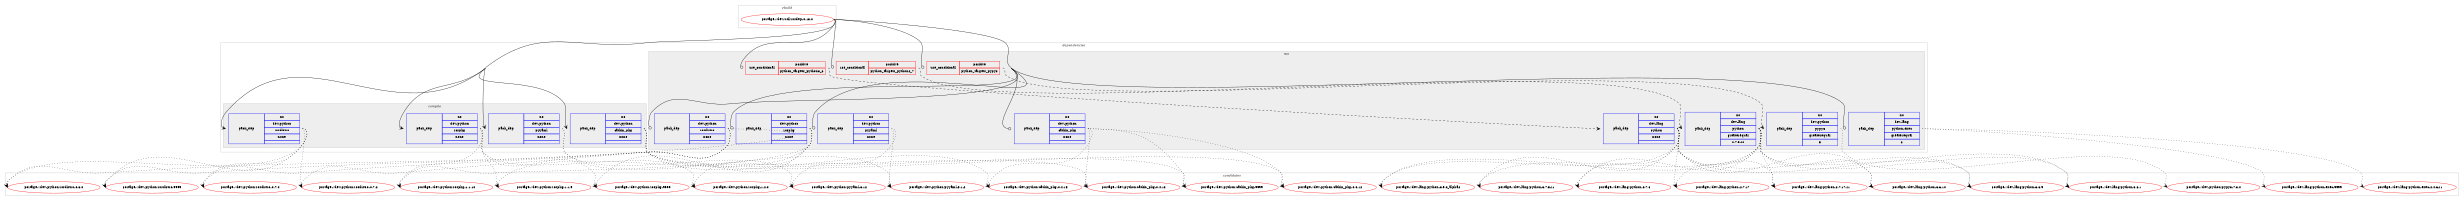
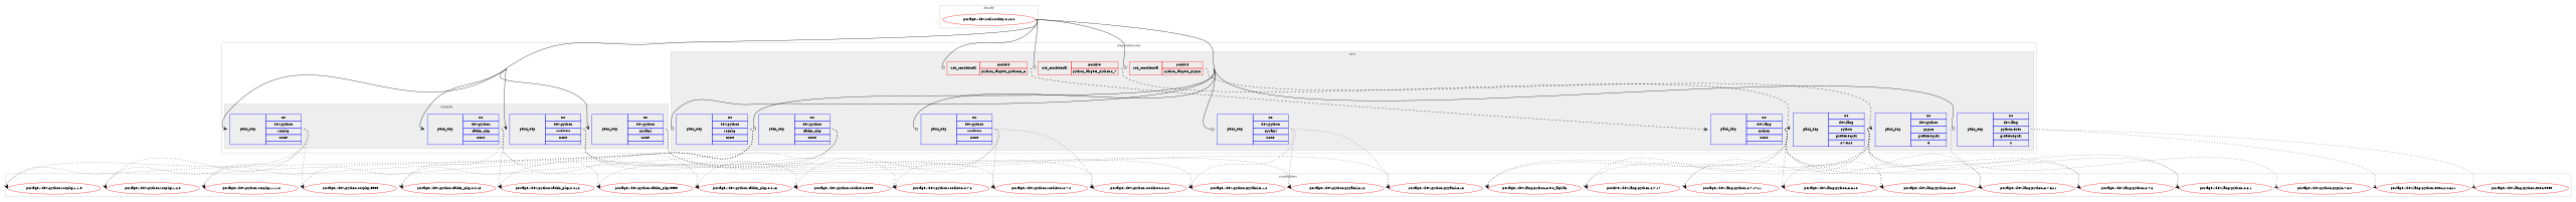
  digraph {
    compound=true
    concentrate=true
    fontname="DejaVu Serif"
    fontsize=10
    newrank=true
    rankdir=TB
    ranksep=1.5
    node [color=red fontname="DejaVu Serif" fontsize=10]
    edge [arrowhead=vee fontname="DejaVu Serif" headport=w style=dotted tailport=e weight=100]
    n1 [label="portage://dev-util/rosdep-0.13.0" width=4]
    n2 [color=blue label=<<TABLE BORDER="0" CELLBORDER="1" CELLSPACING="0" CELLPADDING="4" WIDTH="220"><TR><TD ROWSPAN="6" CELLPADDING="30">pack_dep</TD></TR><TR><TD WIDTH="110">no</TD></TR><TR><TD>dev-python</TD></TR><TR><TD>catkin_pkg</TD></TR><TR><TD>none</TD></TR><TR><TD></TD></TR></TABLE>> shape=none]
    n3 [color=blue label=<<TABLE BORDER="0" CELLBORDER="1" CELLSPACING="0" CELLPADDING="4" WIDTH="220"><TR><TD ROWSPAN="6" CELLPADDING="30">pack_dep</TD></TR><TR><TD WIDTH="110">no</TD></TR><TR><TD>dev-python</TD></TR><TR><TD>pyyaml</TD></TR><TR><TD>none</TD></TR><TR><TD></TD></TR></TABLE>> shape=none]
    n4 [color=blue label=<<TABLE BORDER="0" CELLBORDER="1" CELLSPACING="0" CELLPADDING="4" WIDTH="220"><TR><TD ROWSPAN="6" CELLPADDING="30">pack_dep</TD></TR><TR><TD WIDTH="110">no</TD></TR><TR><TD>dev-python</TD></TR><TR><TD>rosdistro</TD></TR><TR><TD>none</TD></TR><TR><TD></TD></TR></TABLE>> shape=none]
    n5 [color=blue label=<<TABLE BORDER="0" CELLBORDER="1" CELLSPACING="0" CELLPADDING="4" WIDTH="220"><TR><TD ROWSPAN="6" CELLPADDING="30">pack_dep</TD></TR><TR><TD WIDTH="110">no</TD></TR><TR><TD>dev-python</TD></TR><TR><TD>rospkg</TD></TR><TR><TD>none</TD></TR><TR><TD></TD></TR></TABLE>> shape=none]
    n6 [color=blue label=<<TABLE BORDER="0" CELLBORDER="1" CELLSPACING="0" CELLPADDING="4" WIDTH="220"><TR><TD ROWSPAN="6" CELLPADDING="30">pack_dep</TD></TR><TR><TD WIDTH="110">no</TD></TR><TR><TD>dev-python</TD></TR><TR><TD>pypy3</TD></TR><TR><TD>greaterequal</TD></TR><TR><TD>5</TD></TR></TABLE>> shape=none]
    n7 [label=<<TABLE BORDER="0" CELLBORDER="1" CELLSPACING="0" CELLPADDING="4"><TR><TD ROWSPAN="3" CELLPADDING="10">use_conditional</TD></TR><TR><TD>positive</TD></TR><TR><TD>python_targets_pypy3</TD></TR></TABLE>> shape=none]
    n8 [color=blue label=<<TABLE BORDER="0" CELLBORDER="1" CELLSPACING="0" CELLPADDING="4" WIDTH="220"><TR><TD ROWSPAN="6" CELLPADDING="30">pack_dep</TD></TR><TR><TD WIDTH="110">no</TD></TR><TR><TD>dev-lang</TD></TR><TR><TD>python</TD></TR><TR><TD>greaterequal</TD></TR><TR><TD>2.7.5-r2</TD></TR></TABLE>> shape=none]
    n9 [label=<<TABLE BORDER="0" CELLBORDER="1" CELLSPACING="0" CELLPADDING="4"><TR><TD ROWSPAN="3" CELLPADDING="10">use_conditional</TD></TR><TR><TD>positive</TD></TR><TR><TD>python_targets_python2_7</TD></TR></TABLE>> shape=none]
    n10 [color=blue label=<<TABLE BORDER="0" CELLBORDER="1" CELLSPACING="0" CELLPADDING="4" WIDTH="220"><TR><TD ROWSPAN="6" CELLPADDING="30">pack_dep</TD></TR><TR><TD WIDTH="110">no</TD></TR><TR><TD>dev-lang</TD></TR><TR><TD>python</TD></TR><TR><TD>none</TD></TR><TR><TD></TD></TR></TABLE>> shape=none]
    n11 [label=<<TABLE BORDER="0" CELLBORDER="1" CELLSPACING="0" CELLPADDING="4"><TR><TD ROWSPAN="3" CELLPADDING="10">use_conditional</TD></TR><TR><TD>positive</TD></TR><TR><TD>python_targets_python3_6</TD></TR></TABLE>> shape=none]
    n12 [color=blue label=<<TABLE BORDER="0" CELLBORDER="1" CELLSPACING="0" CELLPADDING="4" WIDTH="220"><TR><TD ROWSPAN="6" CELLPADDING="30">pack_dep</TD></TR><TR><TD WIDTH="110">no</TD></TR><TR><TD>dev-lang</TD></TR><TR><TD>python-exec</TD></TR><TR><TD>greaterequal</TD></TR><TR><TD>2</TD></TR></TABLE>> shape=none]
    n13 [color=blue label=<<TABLE BORDER="0" CELLBORDER="1" CELLSPACING="0" CELLPADDING="4" WIDTH="220"><TR><TD ROWSPAN="6" CELLPADDING="30">pack_dep</TD></TR><TR><TD WIDTH="110">no</TD></TR><TR><TD>dev-python</TD></TR><TR><TD>catkin_pkg</TD></TR><TR><TD>none</TD></TR><TR><TD></TD></TR></TABLE>> shape=none]
    n14 [color=blue label=<<TABLE BORDER="0" CELLBORDER="1" CELLSPACING="0" CELLPADDING="4" WIDTH="220"><TR><TD ROWSPAN="6" CELLPADDING="30">pack_dep</TD></TR><TR><TD WIDTH="110">no</TD></TR><TR><TD>dev-python</TD></TR><TR><TD>pyyaml</TD></TR><TR><TD>none</TD></TR><TR><TD></TD></TR></TABLE>> shape=none]
    n15 [color=blue label=<<TABLE BORDER="0" CELLBORDER="1" CELLSPACING="0" CELLPADDING="4" WIDTH="220"><TR><TD ROWSPAN="6" CELLPADDING="30">pack_dep</TD></TR><TR><TD WIDTH="110">no</TD></TR><TR><TD>dev-python</TD></TR><TR><TD>rosdistro</TD></TR><TR><TD>none</TD></TR><TR><TD></TD></TR></TABLE>> shape=none]
    n16 [color=blue label=<<TABLE BORDER="0" CELLBORDER="1" CELLSPACING="0" CELLPADDING="4" WIDTH="220"><TR><TD ROWSPAN="6" CELLPADDING="30">pack_dep</TD></TR><TR><TD WIDTH="110">no</TD></TR><TR><TD>dev-python</TD></TR><TR><TD>rospkg</TD></TR><TR><TD>none</TD></TR><TR><TD></TD></TR></TABLE>> shape=none]
    n17 [label="portage://dev-python/catkin_pkg-9999" width=4]
    n18 [label="portage://dev-python/catkin_pkg-0.4.15" width=4]
    n19 [label="portage://dev-python/catkin_pkg-0.4.13" width=4]
    n20 [label="portage://dev-python/catkin_pkg-0.4.12" width=4]
    n21 [label="portage://dev-python/pyyaml-5.1.2" width=4]
+   n22 [label="portage://dev-python/pyyaml-3.13" width=4]
    n23 [label="portage://dev-python/pyyaml-3.12" width=4]
    n24 [label="portage://dev-python/rosdistro-9999" width=4]
    n25 [label="portage://dev-python/rosdistro-0.8.0" width=4]
    n26 [label="portage://dev-python/rosdistro-0.7.4" width=4]
    n27 [label="portage://dev-python/rosdistro-0.7.2" width=4]
    n28 [label="portage://dev-python/rospkg-9999" width=4]
    n29 [label="portage://dev-python/rospkg-1.2.0" width=4]
    n30 [label="portage://dev-python/rospkg-1.1.9" width=4]
    n31 [label="portage://dev-python/rospkg-1.1.10" width=4]
    n32 [label="portage://dev-python/pypy3-7.3.0" width=4]
    n33 [label="portage://dev-lang/python-3.9.0_alpha2" width=4]
    n34 [label="portage://dev-lang/python-3.8.1" width=4]
    n35 [label="portage://dev-lang/python-3.7.6" width=4]
    n36 [label="portage://dev-lang/python-3.7.5-r1" width=4]
    n37 [label="portage://dev-lang/python-3.6.9" width=4]
    n38 [label="portage://dev-lang/python-3.6.10" width=4]
    n39 [label="portage://dev-lang/python-2.7.17-r1" width=4]
-   n40 [label="portage://dev-lang/python-2.7.17" width=4]
+   n40 [label="positive://dev-lang/python-2.7.17" width=4]
    n41 [label="portage://dev-lang/python-exec-9999" width=4]
    n42 [label="portage://dev-lang/python-exec-2.4.6-r1" width=4]
    subgraph cluster_1 {
      color=gray
      label=<<i>ebuild</i>>
      n1
    }
    subgraph cluster_2 {
      color=gray
      label=<<i>dependencies</i>>
      subgraph cluster_3 {
        color=gray
        fillcolor="#eeeeee"
        label=<<i>compile</i>>
        style=filled
        subgraph sub_4 {
          color=gray
          fillcolor="#eeeeee"
          label=<<i>compile</i>>
          style=filled
          n2
        }
        subgraph sub_5 {
          color=gray
          fillcolor="#eeeeee"
          label=<<i>compile</i>>
          style=filled
          n3
        }
        subgraph sub_6 {
          color=gray
          fillcolor="#eeeeee"
          label=<<i>compile</i>>
          style=filled
          n4
        }
        subgraph sub_7 {
          color=gray
          fillcolor="#eeeeee"
          label=<<i>compile</i>>
          style=filled
          n5
        }
      }
      subgraph cluster_8 {
        color=gray
        fillcolor="#eeeeee"
        label=<<i>compile and run</i>>
        style=filled
      }
      subgraph cluster_9 {
        color=gray
        fillcolor="#eeeeee"
        label=<<i>run</i>>
        style=filled
        subgraph sub_10 {
          color=gray
          fillcolor="#eeeeee"
          label=<<i>run</i>>
          style=filled
          n7
          subgraph sub_11 {
            color=gray
            fillcolor="#eeeeee"
            label=<<i>run</i>>
            style=filled
            n6
          }
        }
        subgraph sub_12 {
          color=gray
          fillcolor="#eeeeee"
          label=<<i>run</i>>
          style=filled
          n9
          subgraph sub_13 {
            color=gray
            fillcolor="#eeeeee"
            label=<<i>run</i>>
            style=filled
            n8
          }
        }
        subgraph sub_14 {
          color=gray
          fillcolor="#eeeeee"
          label=<<i>run</i>>
          style=filled
          n11
          subgraph sub_15 {
            color=gray
            fillcolor="#eeeeee"
            label=<<i>run</i>>
            style=filled
            n10
          }
        }
        subgraph sub_16 {
          color=gray
          fillcolor="#eeeeee"
          label=<<i>run</i>>
          style=filled
          n12
        }
        subgraph sub_17 {
          color=gray
          fillcolor="#eeeeee"
          label=<<i>run</i>>
          style=filled
          n13
        }
        subgraph sub_18 {
          color=gray
          fillcolor="#eeeeee"
          label=<<i>run</i>>
          style=filled
          n14
        }
        subgraph sub_19 {
          color=gray
          fillcolor="#eeeeee"
          label=<<i>run</i>>
          style=filled
          n15
        }
        subgraph sub_20 {
          color=gray
          fillcolor="#eeeeee"
          label=<<i>run</i>>
          style=filled
          n16
        }
      }
    }
    subgraph cluster_21 {
      color=gray
      label=<<i>candidates</i>>
      rank=same
      subgraph sub_22 {
        color=black
        label=<<i>candidates</i>>
        nodesep=1
        rank=same
        n17
        n18
        n19
        n20
      }
      subgraph sub_23 {
        color=black
        label=<<i>candidates</i>>
        nodesep=1
        rank=same
        n21
+       n22
        n23
      }
      subgraph sub_24 {
        color=black
        label=<<i>candidates</i>>
        nodesep=1
        rank=same
        n24
        n25
        n26
        n27
      }
      subgraph sub_25 {
        color=black
        label=<<i>candidates</i>>
        nodesep=1
        rank=same
        n28
        n29
        n30
        n31
      }
      subgraph sub_26 {
        color=black
        label=<<i>candidates</i>>
        nodesep=1
        rank=same
        n32
      }
      subgraph sub_27 {
        color=black
        label=<<i>candidates</i>>
        nodesep=1
        rank=same
        n33
        n34
        n35
        n36
        n37
        n38
        n39
        n40
      }
      subgraph sub_28 {
        color=black
        label=<<i>candidates</i>>
        nodesep=1
        rank=same
        n33
        n34
        n35
        n36
        n37
        n38
        n39
        n40
      }
      subgraph sub_29 {
        color=black
        label=<<i>candidates</i>>
        nodesep=1
        rank=same
        n41
        n42
      }
      subgraph sub_30 {
        color=black
        label=<<i>candidates</i>>
        nodesep=1
        rank=same
        n17
        n18
        n19
        n20
      }
      subgraph sub_31 {
        color=black
        label=<<i>candidates</i>>
        nodesep=1
        rank=same
        n21
+       n22
        n23
      }
      subgraph sub_32 {
        color=black
        label=<<i>candidates</i>>
        nodesep=1
        rank=same
        n24
        n25
        n26
        n27
      }
      subgraph sub_33 {
        color=black
        label=<<i>candidates</i>>
        nodesep=1
        rank=same
        n28
        n29
        n30
        n31
      }
    }
    n1 -> n2 [style=solid weight=20]
    n1 -> n3 [style=solid weight=20]
    n1 -> n4 [style=solid weight=20]
    n1 -> n5 [style=solid weight=20]
    n1 -> n7 [arrowhead=odot style=solid weight=20]
    n1 -> n9 [arrowhead=odot style=solid weight=20]
    n1 -> n11 [arrowhead=odot style=solid weight=20]
    n1 -> n12 [arrowhead=odot style=solid weight=20]
    n1 -> n13 [arrowhead=odot style=solid weight=20]
    n1 -> n14 [arrowhead=odot style=solid weight=20]
    n1 -> n15 [arrowhead=odot style=solid weight=20]
    n1 -> n16 [arrowhead=odot style=solid weight=20]
    n2 -> n17
    n2 -> n18
    n2 -> n19
    n2 -> n20
    n3 -> n21
+   n3 -> n22
    n3 -> n23
    n4 -> n24
    n4 -> n25
    n4 -> n26
    n4 -> n27
    n5 -> n28
    n5 -> n29
    n5 -> n30
    n5 -> n31
    n6 -> n32
    n7 -> n6 [style=dashed weight=20]
    n8 -> n33
    n8 -> n34
    n8 -> n35
    n8 -> n36
    n8 -> n37
    n8 -> n38
    n8 -> n39
    n8 -> n40
    n9 -> n8 [style=dashed weight=20]
    n10 -> n33
    n10 -> n34
    n10 -> n35
    n10 -> n36
    n10 -> n37
    n10 -> n38
    n10 -> n39
    n10 -> n40
    n11 -> n10 [style=dashed weight=20]
    n12 -> n41
    n12 -> n42
    n13 -> n17
    n13 -> n18
    n13 -> n19
    n13 -> n20
    n14 -> n21
+   n14 -> n22
    n14 -> n23
    n15 -> n24
    n15 -> n25
    n15 -> n26
    n15 -> n27
    n16 -> n28
    n16 -> n29
    n16 -> n30
    n16 -> n31
  }
